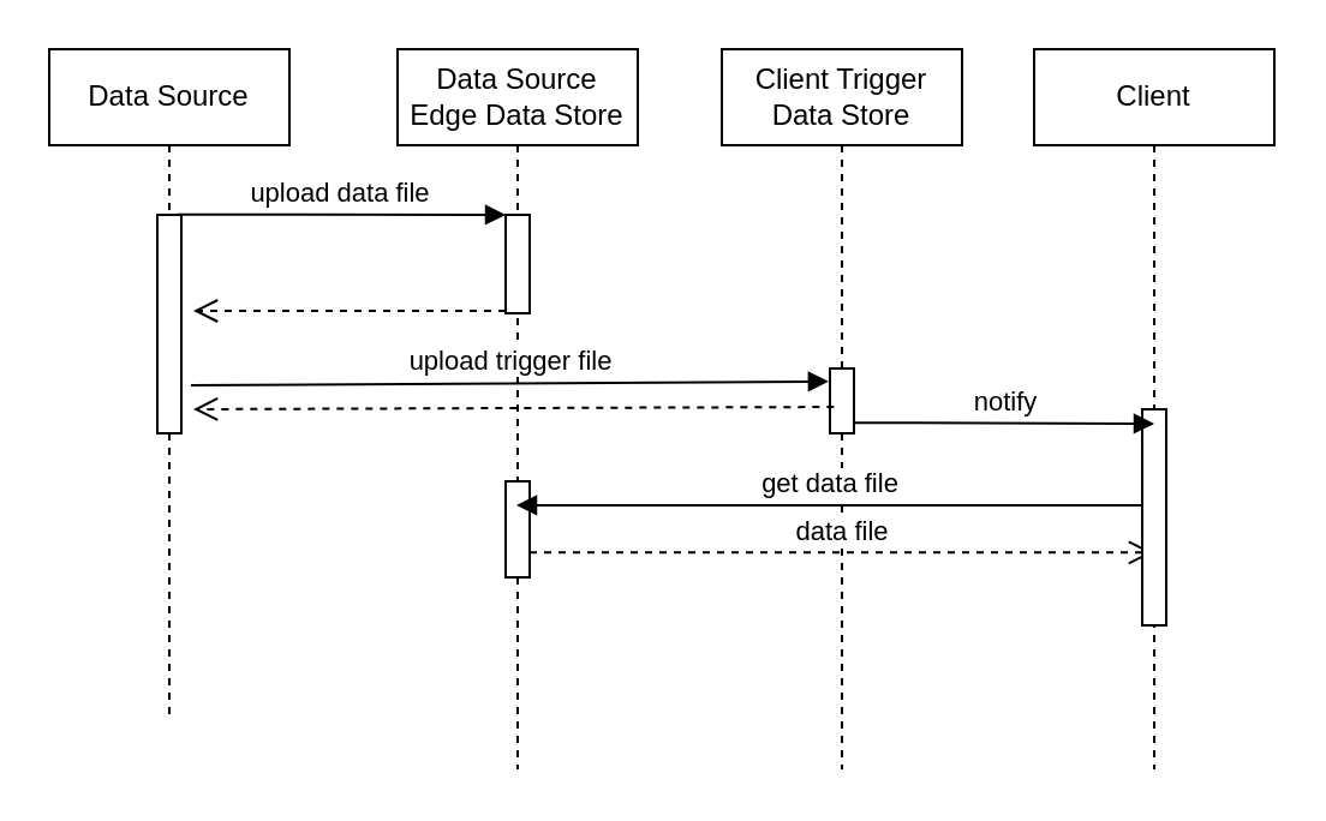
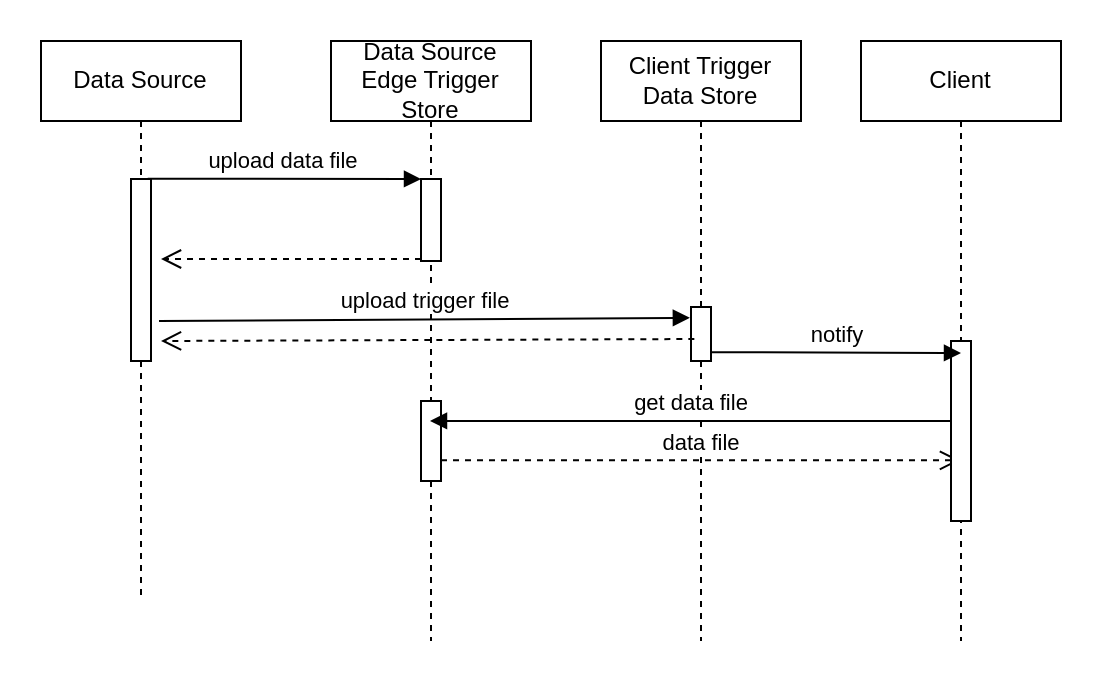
  <mxCell id="0" />
  <mxCell id="1" parent="0" />
  <mxCell id="2" value="Data Source" style="shape=umlLifeline;perimeter=lifelinePerimeter;whiteSpace=wrap;html=1;container=1;collapsible=0;recursiveResize=0;outlineConnect=0;" vertex="1" parent="1"><mxGeometry x="20" y="20" width="100" height="280" as="geometry" /></mxCell>
  <mxCell id="3" value="" style="html=1;points=[];perimeter=orthogonalPerimeter;" vertex="1" parent="2"><mxGeometry x="45" y="69" width="10" height="91" as="geometry" /></mxCell>
- <mxCell id="4" value="Data Source Edge Data Store" style="shape=umlLifeline;perimeter=lifelinePerimeter;whiteSpace=wrap;html=1;container=1;collapsible=0;recursiveResize=0;outlineConnect=0;" vertex="1" parent="1"><mxGeometry x="165" y="20" width="100" height="300" as="geometry" /></mxCell>
+ <mxCell id="4" value="Data Source Edge Trigger Store" style="shape=umlLifeline;perimeter=lifelinePerimeter;whiteSpace=wrap;html=1;container=1;collapsible=0;recursiveResize=0;outlineConnect=0;" vertex="1" parent="1"><mxGeometry x="165" y="20" width="100" height="300" as="geometry" /></mxCell>
  <mxCell id="5" value="" style="html=1;points=[];perimeter=orthogonalPerimeter;" vertex="1" parent="4"><mxGeometry x="45" y="69" width="10" height="41" as="geometry" /></mxCell>
  <mxCell id="6" value="" style="html=1;points=[];perimeter=orthogonalPerimeter;" vertex="1" parent="4"><mxGeometry x="45" y="180" width="10" height="40" as="geometry" /></mxCell>
  <mxCell id="7" value="upload data file" style="html=1;verticalAlign=bottom;endArrow=block;entryX=0;entryY=0;exitX=0.833;exitY=-0.002;exitDx=0;exitDy=0;exitPerimeter=0;" edge="1" target="5" parent="1" source="3"><mxGeometry relative="1" as="geometry"><mxPoint x="80" y="89" as="sourcePoint" /></mxGeometry></mxCell>
  <mxCell id="8" value="" style="html=1;verticalAlign=bottom;endArrow=open;dashed=1;endSize=8;" edge="1" source="5" parent="1"><mxGeometry relative="1" as="geometry"><mxPoint x="80" y="129" as="targetPoint" /></mxGeometry></mxCell>
  <mxCell id="9" value="Client Trigger Data Store" style="shape=umlLifeline;perimeter=lifelinePerimeter;whiteSpace=wrap;html=1;container=1;collapsible=0;recursiveResize=0;outlineConnect=0;" vertex="1" parent="1"><mxGeometry x="300" y="20" width="100" height="300" as="geometry" /></mxCell>
  <mxCell id="10" value="" style="html=1;points=[];perimeter=orthogonalPerimeter;" vertex="1" parent="9"><mxGeometry x="45" y="133" width="10" height="27" as="geometry" /></mxCell>
  <mxCell id="11" value="upload trigger file" style="html=1;verticalAlign=bottom;endArrow=block;exitX=0.59;exitY=0.5;exitDx=0;exitDy=0;exitPerimeter=0;entryX=-0.056;entryY=0.2;entryDx=0;entryDy=0;entryPerimeter=0;" edge="1" parent="1" source="2" target="10"><mxGeometry relative="1" as="geometry"><mxPoint x="80" y="159.588" as="sourcePoint" /><mxPoint x="340" y="160" as="targetPoint" /></mxGeometry></mxCell>
  <mxCell id="12" value="data file" style="html=1;verticalAlign=bottom;endArrow=open;dashed=1;endSize=8;exitX=1;exitY=0.742;exitDx=0;exitDy=0;exitPerimeter=0;" edge="1" parent="1" source="6" target="13"><mxGeometry relative="1" as="geometry"><mxPoint x="210" y="169.71" as="targetPoint" /><mxPoint x="340" y="169.71" as="sourcePoint" /></mxGeometry></mxCell>
  <mxCell id="13" value="Client" style="shape=umlLifeline;perimeter=lifelinePerimeter;whiteSpace=wrap;html=1;container=1;collapsible=0;recursiveResize=0;outlineConnect=0;" vertex="1" parent="1"><mxGeometry x="430" y="20" width="100" height="300" as="geometry" /></mxCell>
  <mxCell id="14" value="" style="html=1;points=[];perimeter=orthogonalPerimeter;" vertex="1" parent="13"><mxGeometry x="45" y="150" width="10" height="90" as="geometry" /></mxCell>
  <mxCell id="15" value="notify" style="html=1;verticalAlign=bottom;endArrow=block;exitX=0.59;exitY=0.5;exitDx=0;exitDy=0;exitPerimeter=0;" edge="1" parent="1"><mxGeometry relative="1" as="geometry"><mxPoint x="355" y="175.6" as="sourcePoint" /><mxPoint x="480" y="176" as="targetPoint" /></mxGeometry></mxCell>
  <mxCell id="16" value="get data file" style="html=1;verticalAlign=bottom;endArrow=block;exitX=0;exitY=0.444;exitDx=0;exitDy=0;exitPerimeter=0;" edge="1" parent="1" source="14" target="4"><mxGeometry relative="1" as="geometry"><mxPoint x="90" y="221.6" as="sourcePoint" /><mxPoint x="355.44" y="220" as="targetPoint" /></mxGeometry></mxCell>
  <mxCell id="17" value="" style="html=1;verticalAlign=bottom;endArrow=open;dashed=1;endSize=8;exitX=0.167;exitY=0.593;exitDx=0;exitDy=0;exitPerimeter=0;" edge="1" parent="1" source="10"><mxGeometry relative="1" as="geometry"><mxPoint x="80" y="170" as="targetPoint" /><mxPoint x="210" y="169.5" as="sourcePoint" /></mxGeometry></mxCell>
